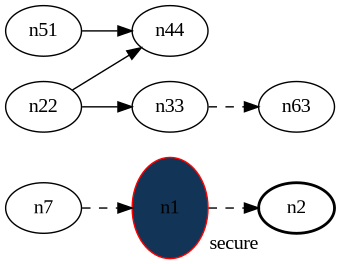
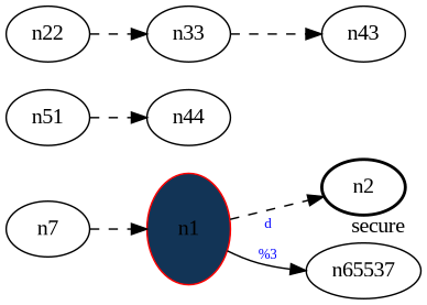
  digraph {
    fontcolor=blue
    fontname="Liberation Serif"
    rankdir=LR
    node [fontname="Liberation Serif"]
    edge [fontname="Liberation Serif"]
    n1 [color=red fillcolor="#123456" height=1 style=filled]
    n2 [style=bold xlabel=secure]
+   n65537
    n0 [label=n7]
    n11 [label=n51]
    n44
    n22
    n33
-   n43 [label=n63]
+   n43
    n1 -> n2 [style=dashed]
+   n1 -> n65537 [fontcolor=blue fontsize=9 label="d\n\l\G"]
    n0 -> n1 [style=dashed]
-   n11 -> n44
-   n22 -> n44
-   n22 -> n33
+   n11 -> n44 [style=dashed]
+   n22 -> n33 [style=dashed]
    n33 -> n43 [style=dashed]
  }
